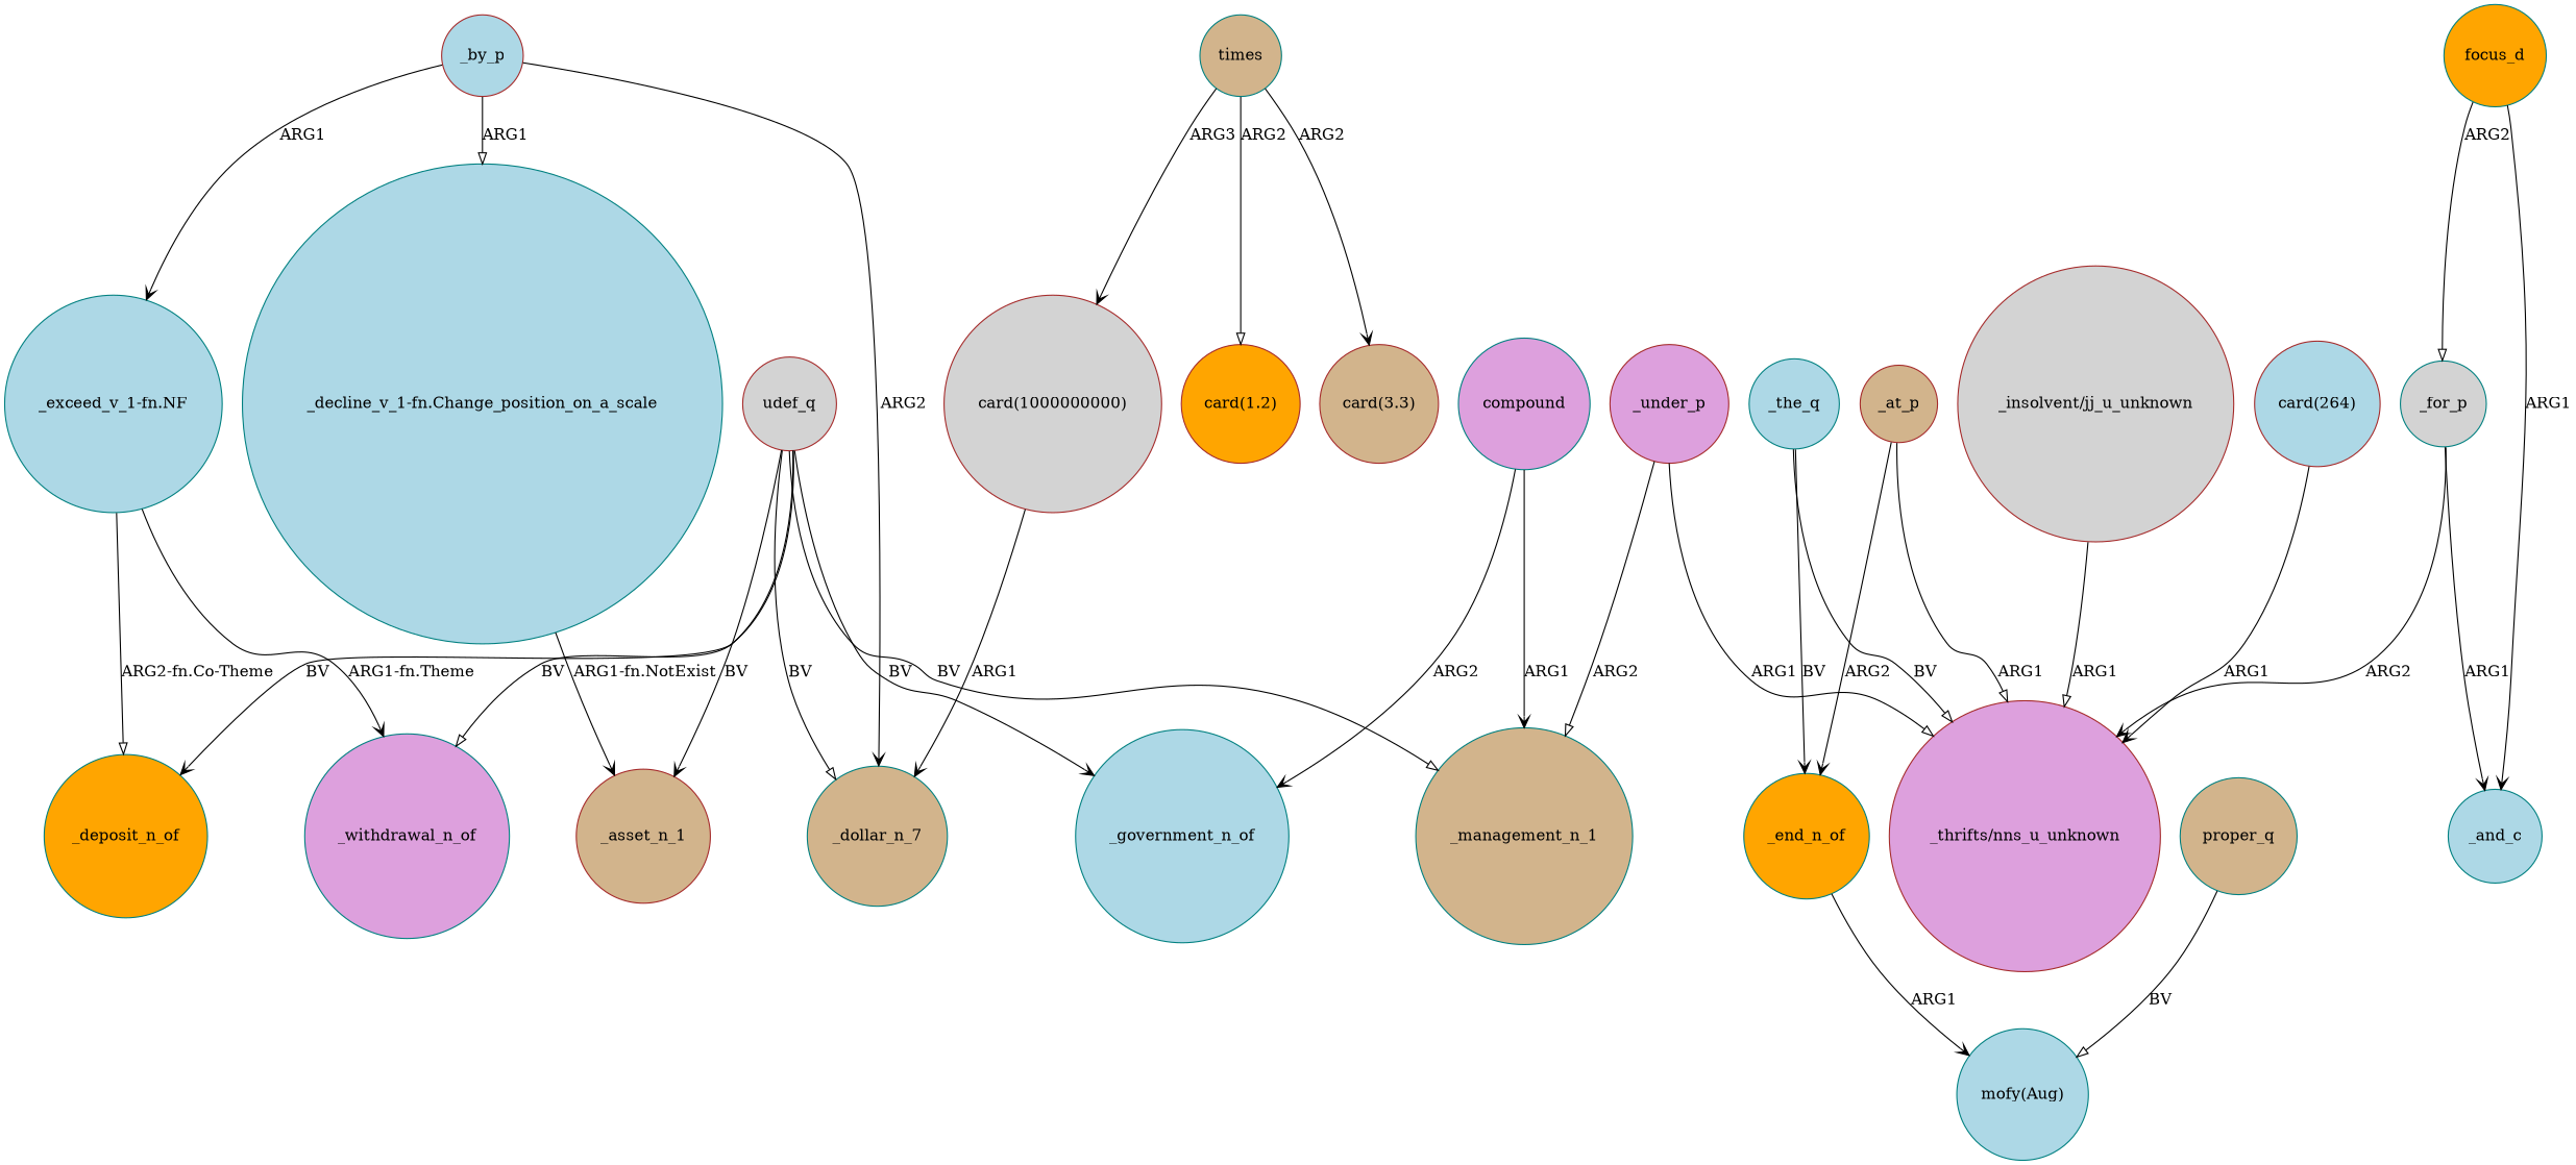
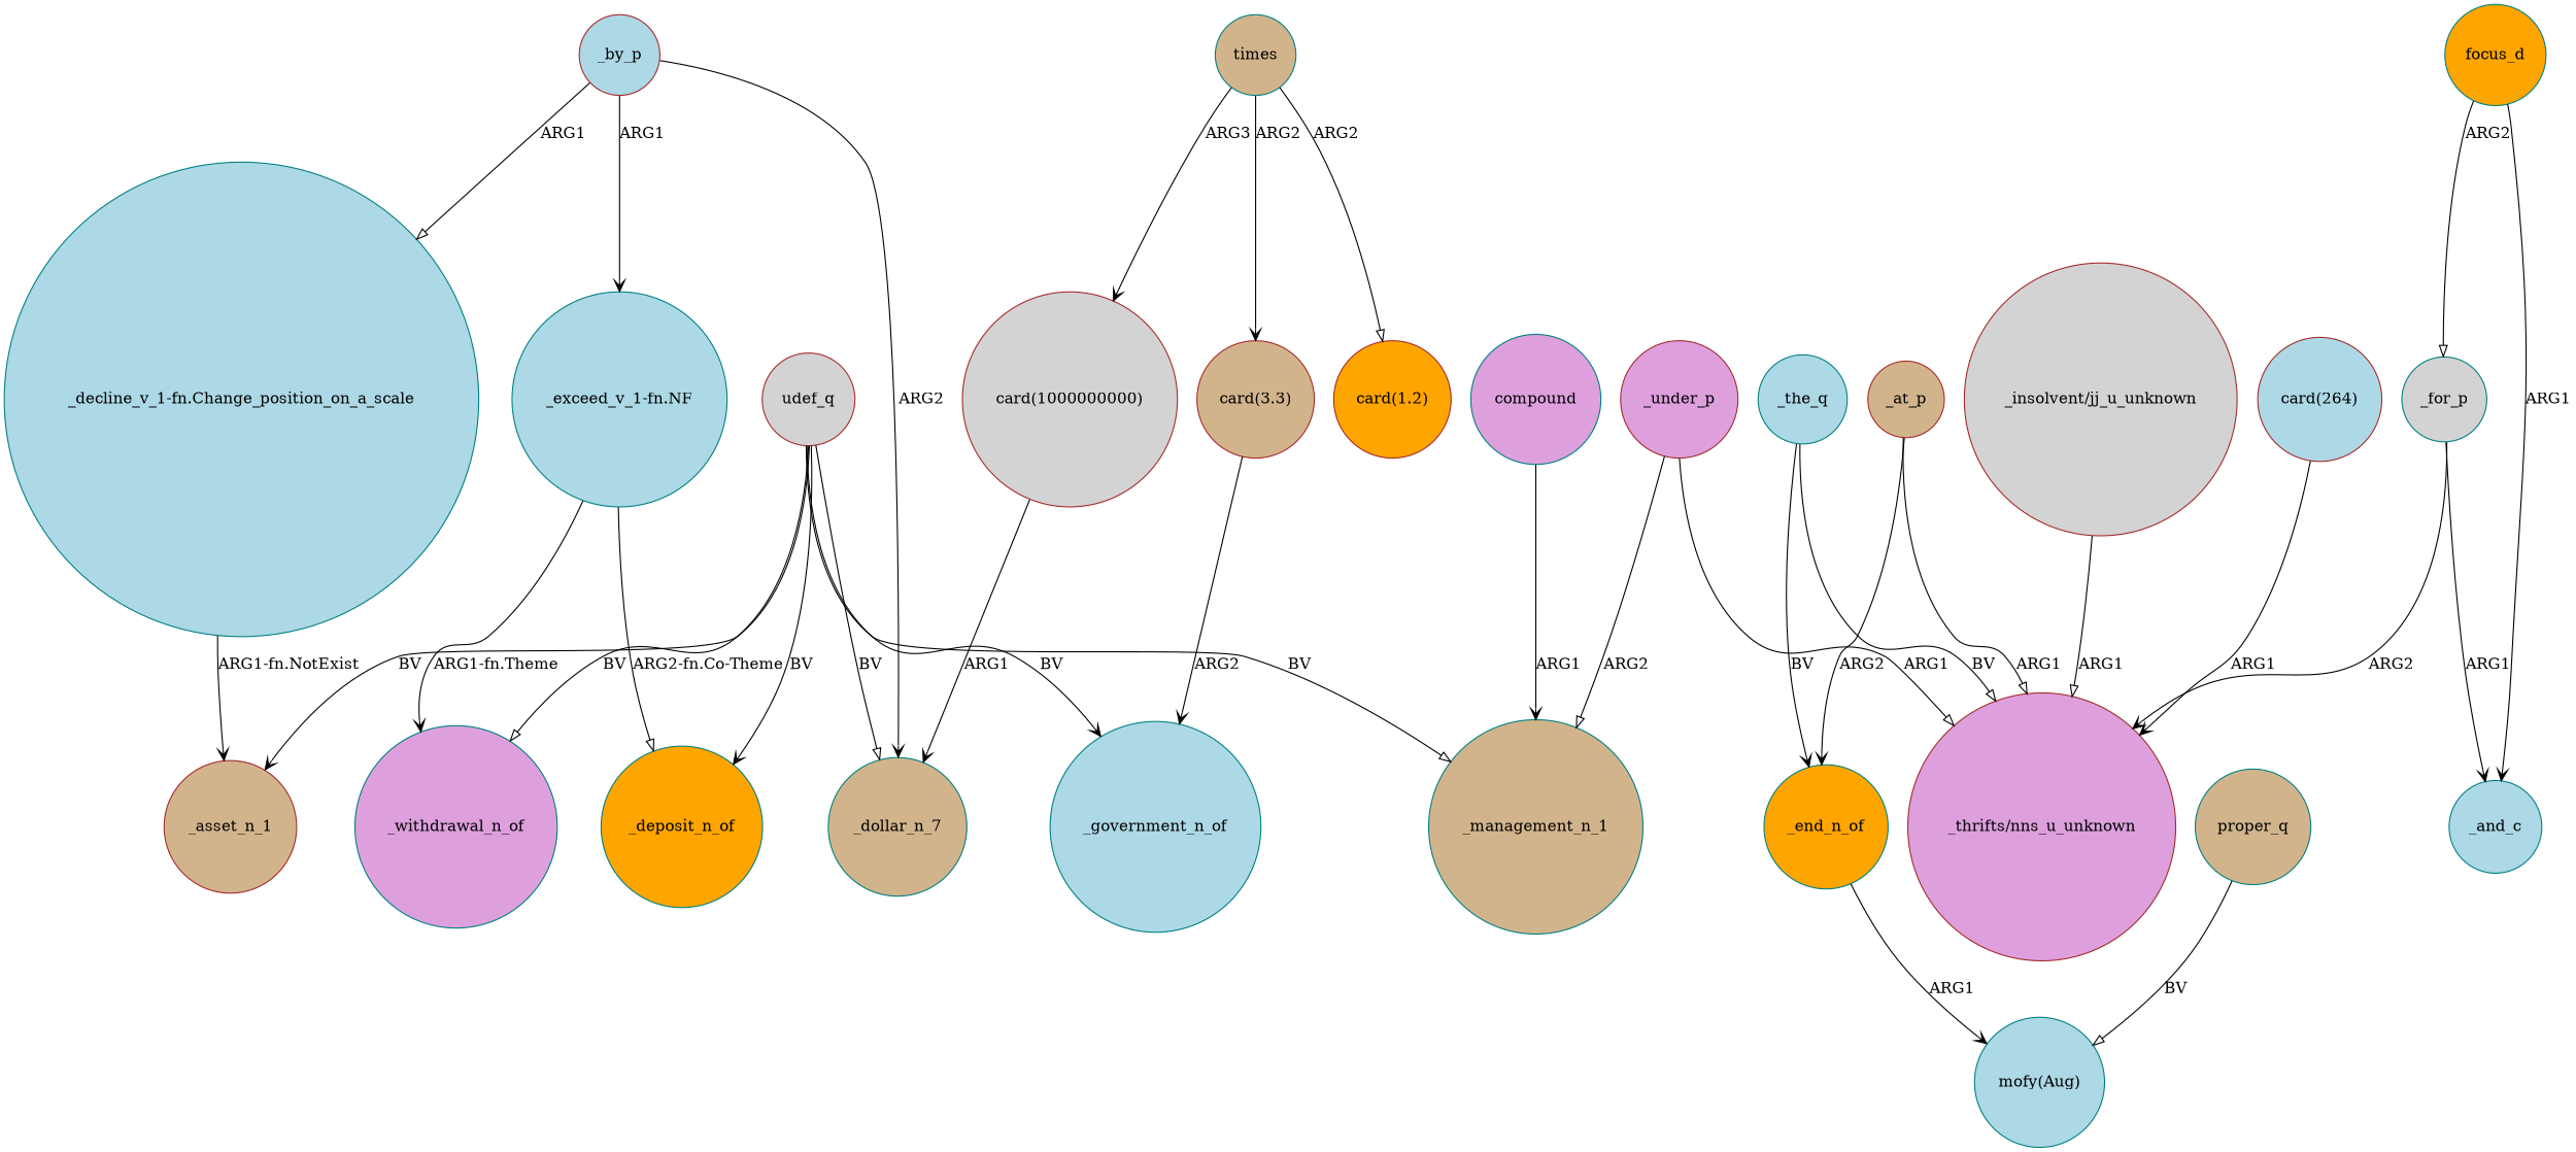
  digraph {
    node [color=teal fillcolor=lightblue shape=circle style=filled]
    edge [arrowhead=vee]
    _asset_n_1 [color=brown fillcolor=tan]
    "_decline_v_1-fn.Change_position_on_a_scale"
    _by_p [color=brown]
    "_exceed_v_1-fn.NF"
    n5 [fillcolor=tan label=_dollar_n_7]
    _deposit_n_of [fillcolor=orange]
    _withdrawal_n_of [fillcolor=plum]
    compound [fillcolor=plum]
    _government_n_of
    _management_n_1 [fillcolor=tan]
    udef_q [color=brown fillcolor=lightgrey]
    _end_n_of [fillcolor=orange]
    _the_q
    "_thrifts/nns_u_unknown" [color=brown fillcolor=plum]
    "mofy(Aug)"
    _at_p [color=brown fillcolor=tan]
    _under_p [color=brown fillcolor=plum]
    focus_d [fillcolor=orange]
    _for_p [fillcolor=lightgrey]
    _and_c
    "card(264)" [color=brown]
    times [fillcolor=tan]
    "card(1000000000)" [color=brown fillcolor=lightgrey]
    "card(1.2)" [color=brown fillcolor=orange]
    "card(3.3)" [color=brown fillcolor=tan]
    proper_q [fillcolor=tan]
    "_insolvent/jj_u_unknown" [color=brown fillcolor=lightgrey]
    "_decline_v_1-fn.Change_position_on_a_scale" -> _asset_n_1 [label="ARG1-fn.NotExist"]
    _by_p -> "_decline_v_1-fn.Change_position_on_a_scale" [arrowhead=onormal label=ARG1]
    _by_p -> "_exceed_v_1-fn.NF" [label=ARG1]
    _by_p -> n5 [label=ARG2]
    "_exceed_v_1-fn.NF" -> _deposit_n_of [arrowhead=onormal label="ARG2-fn.Co-Theme"]
    "_exceed_v_1-fn.NF" -> _withdrawal_n_of [label="ARG1-fn.Theme"]
-   compound -> _government_n_of [label=ARG2]
+   "card(3.3)" -> _government_n_of [label=ARG2]
    compound -> _management_n_1 [label=ARG1]
    udef_q -> _asset_n_1 [label=BV]
    udef_q -> n5 [arrowhead=onormal label=BV]
    udef_q -> _deposit_n_of [label=BV]
    udef_q -> _withdrawal_n_of [arrowhead=onormal label=BV]
    udef_q -> _government_n_of [label=BV]
    udef_q -> _management_n_1 [arrowhead=onormal label=BV]
    _end_n_of -> "mofy(Aug)" [label=ARG1]
    _the_q -> _end_n_of [label=BV]
    _the_q -> "_thrifts/nns_u_unknown" [arrowhead=onormal label=BV]
    _at_p -> _end_n_of [label=ARG2]
    _at_p -> "_thrifts/nns_u_unknown" [arrowhead=onormal label=ARG1]
    _under_p -> _management_n_1 [arrowhead=onormal label=ARG2]
    _under_p -> "_thrifts/nns_u_unknown" [arrowhead=onormal label=ARG1]
    focus_d -> _for_p [arrowhead=onormal label=ARG2]
    focus_d -> _and_c [label=ARG1]
    _for_p -> "_thrifts/nns_u_unknown" [label=ARG2]
    _for_p -> _and_c [label=ARG1]
    "card(264)" -> "_thrifts/nns_u_unknown" [label=ARG1]
    times -> "card(1000000000)" [label=ARG3]
    times -> "card(1.2)" [arrowhead=onormal label=ARG2]
    times -> "card(3.3)" [label=ARG2]
    "card(1000000000)" -> n5 [label=ARG1]
    proper_q -> "mofy(Aug)" [arrowhead=onormal label=BV]
    "_insolvent/jj_u_unknown" -> "_thrifts/nns_u_unknown" [arrowhead=onormal label=ARG1]
  }
